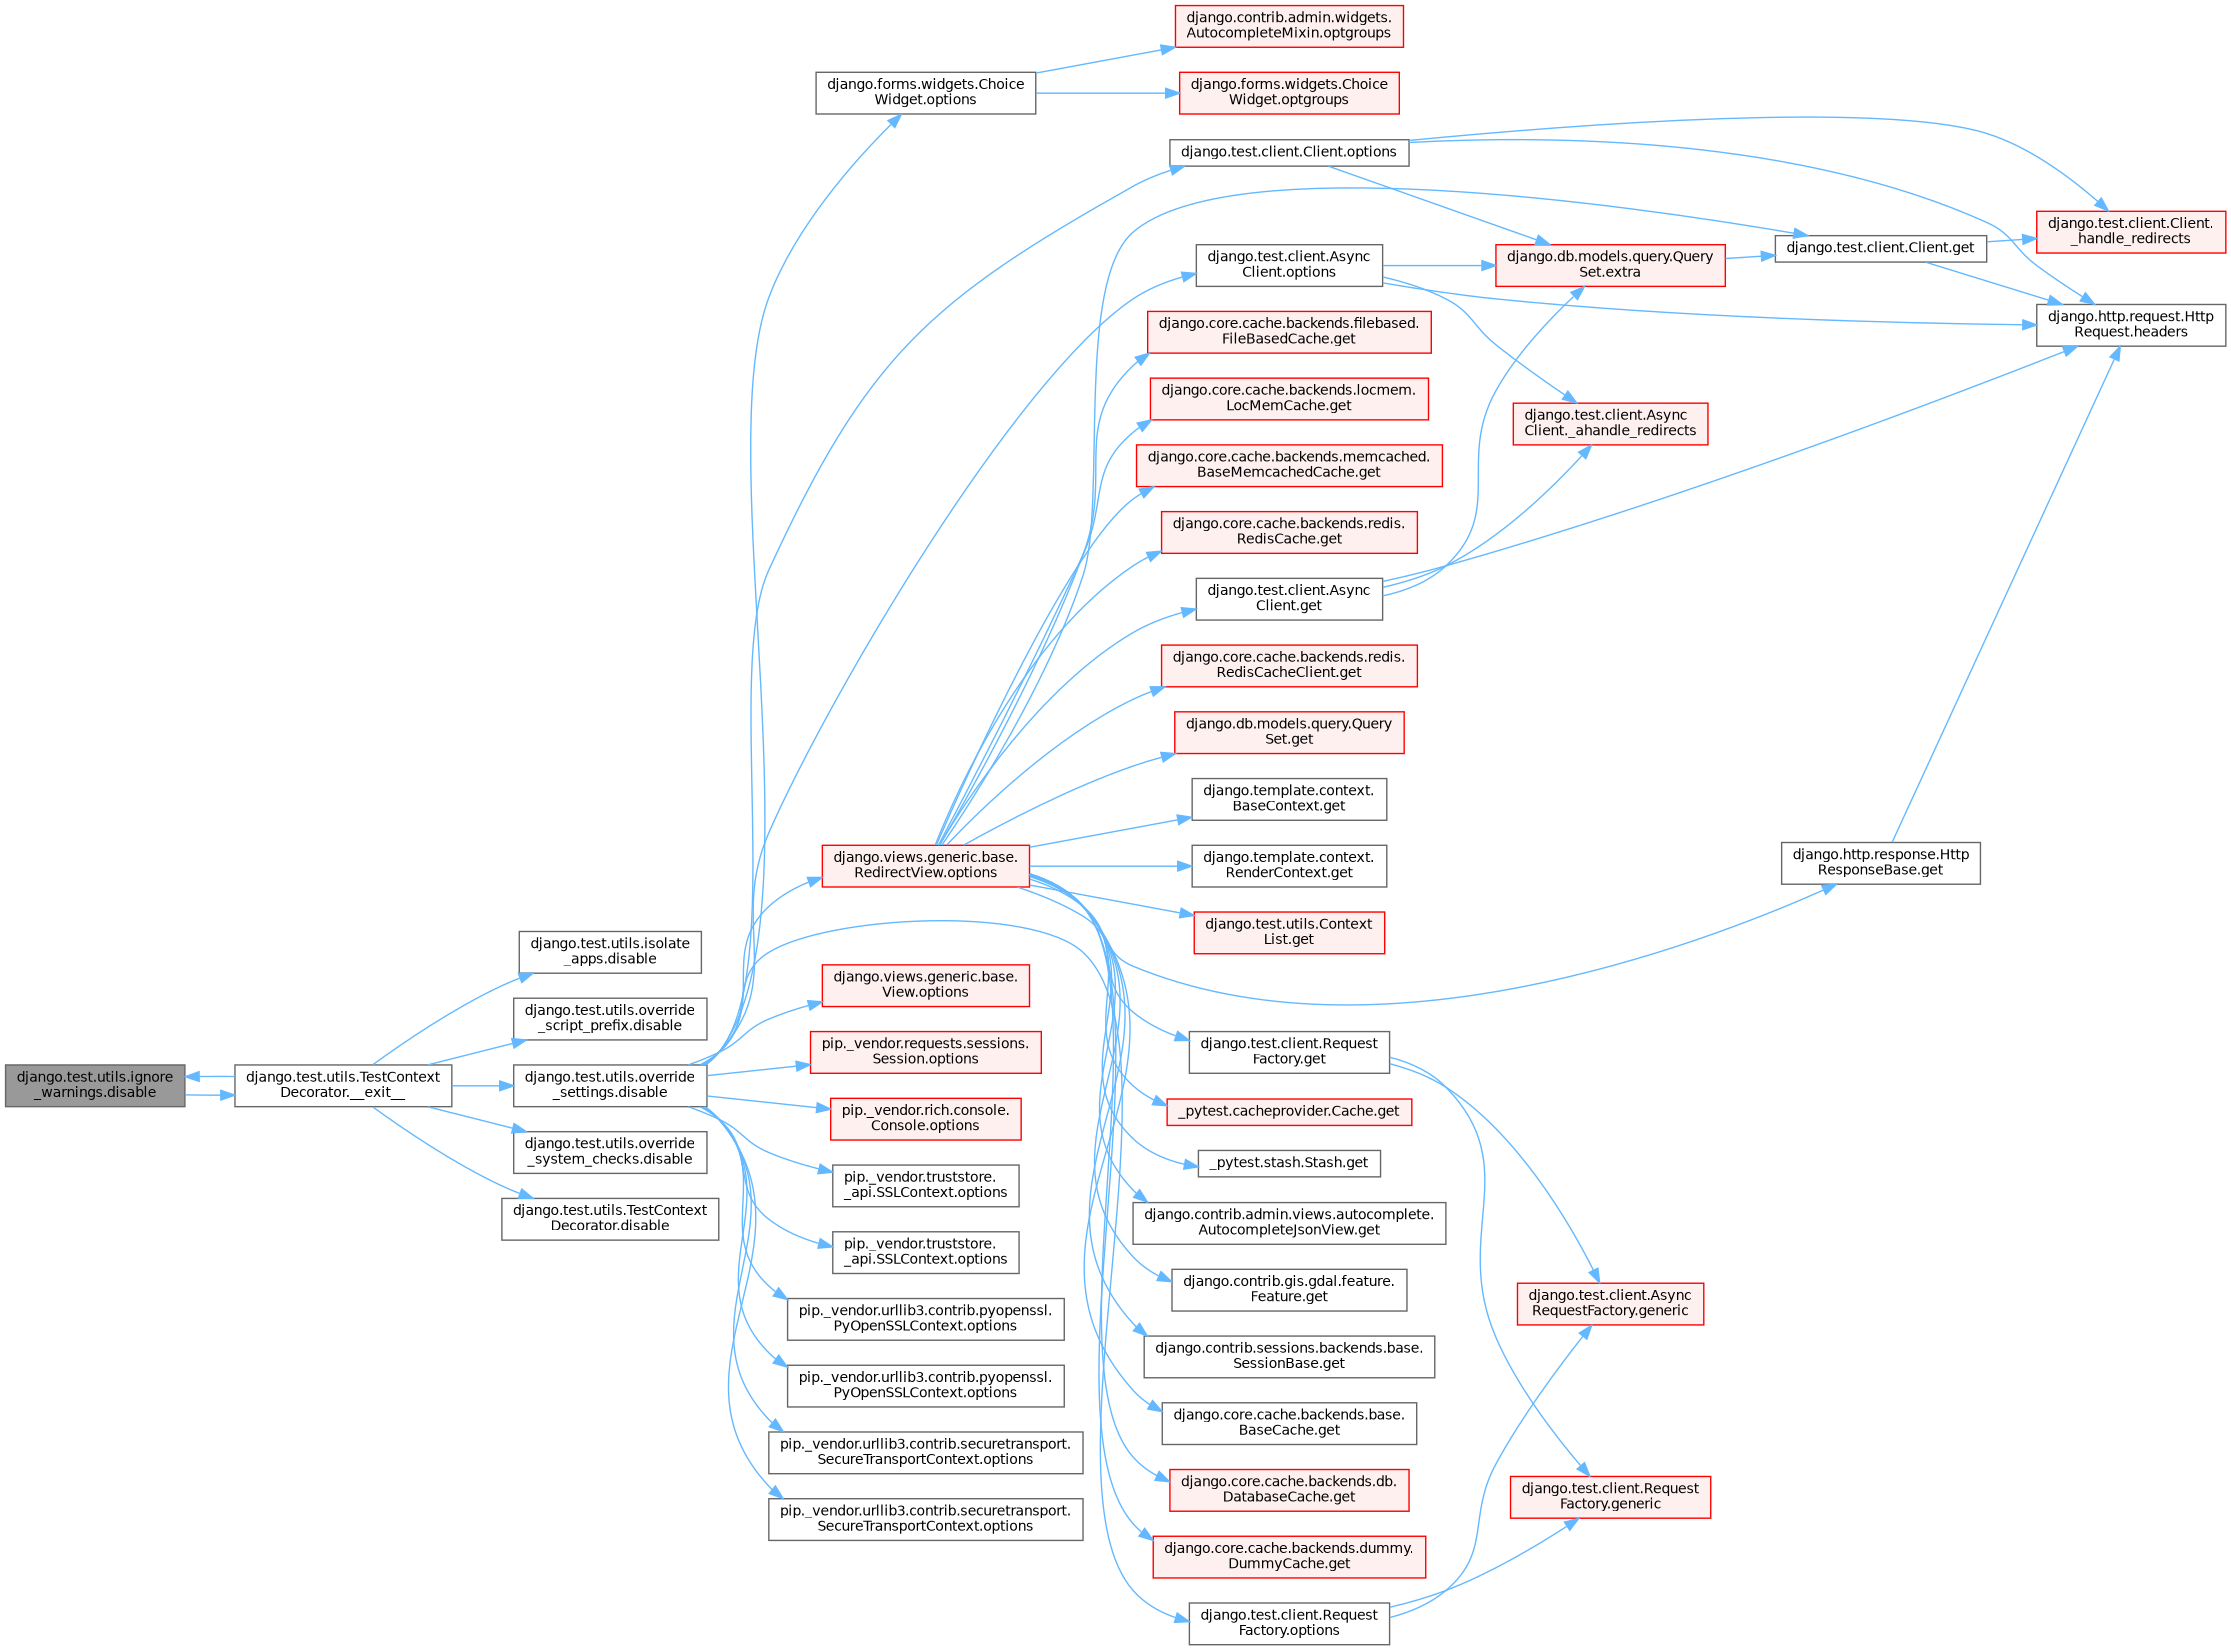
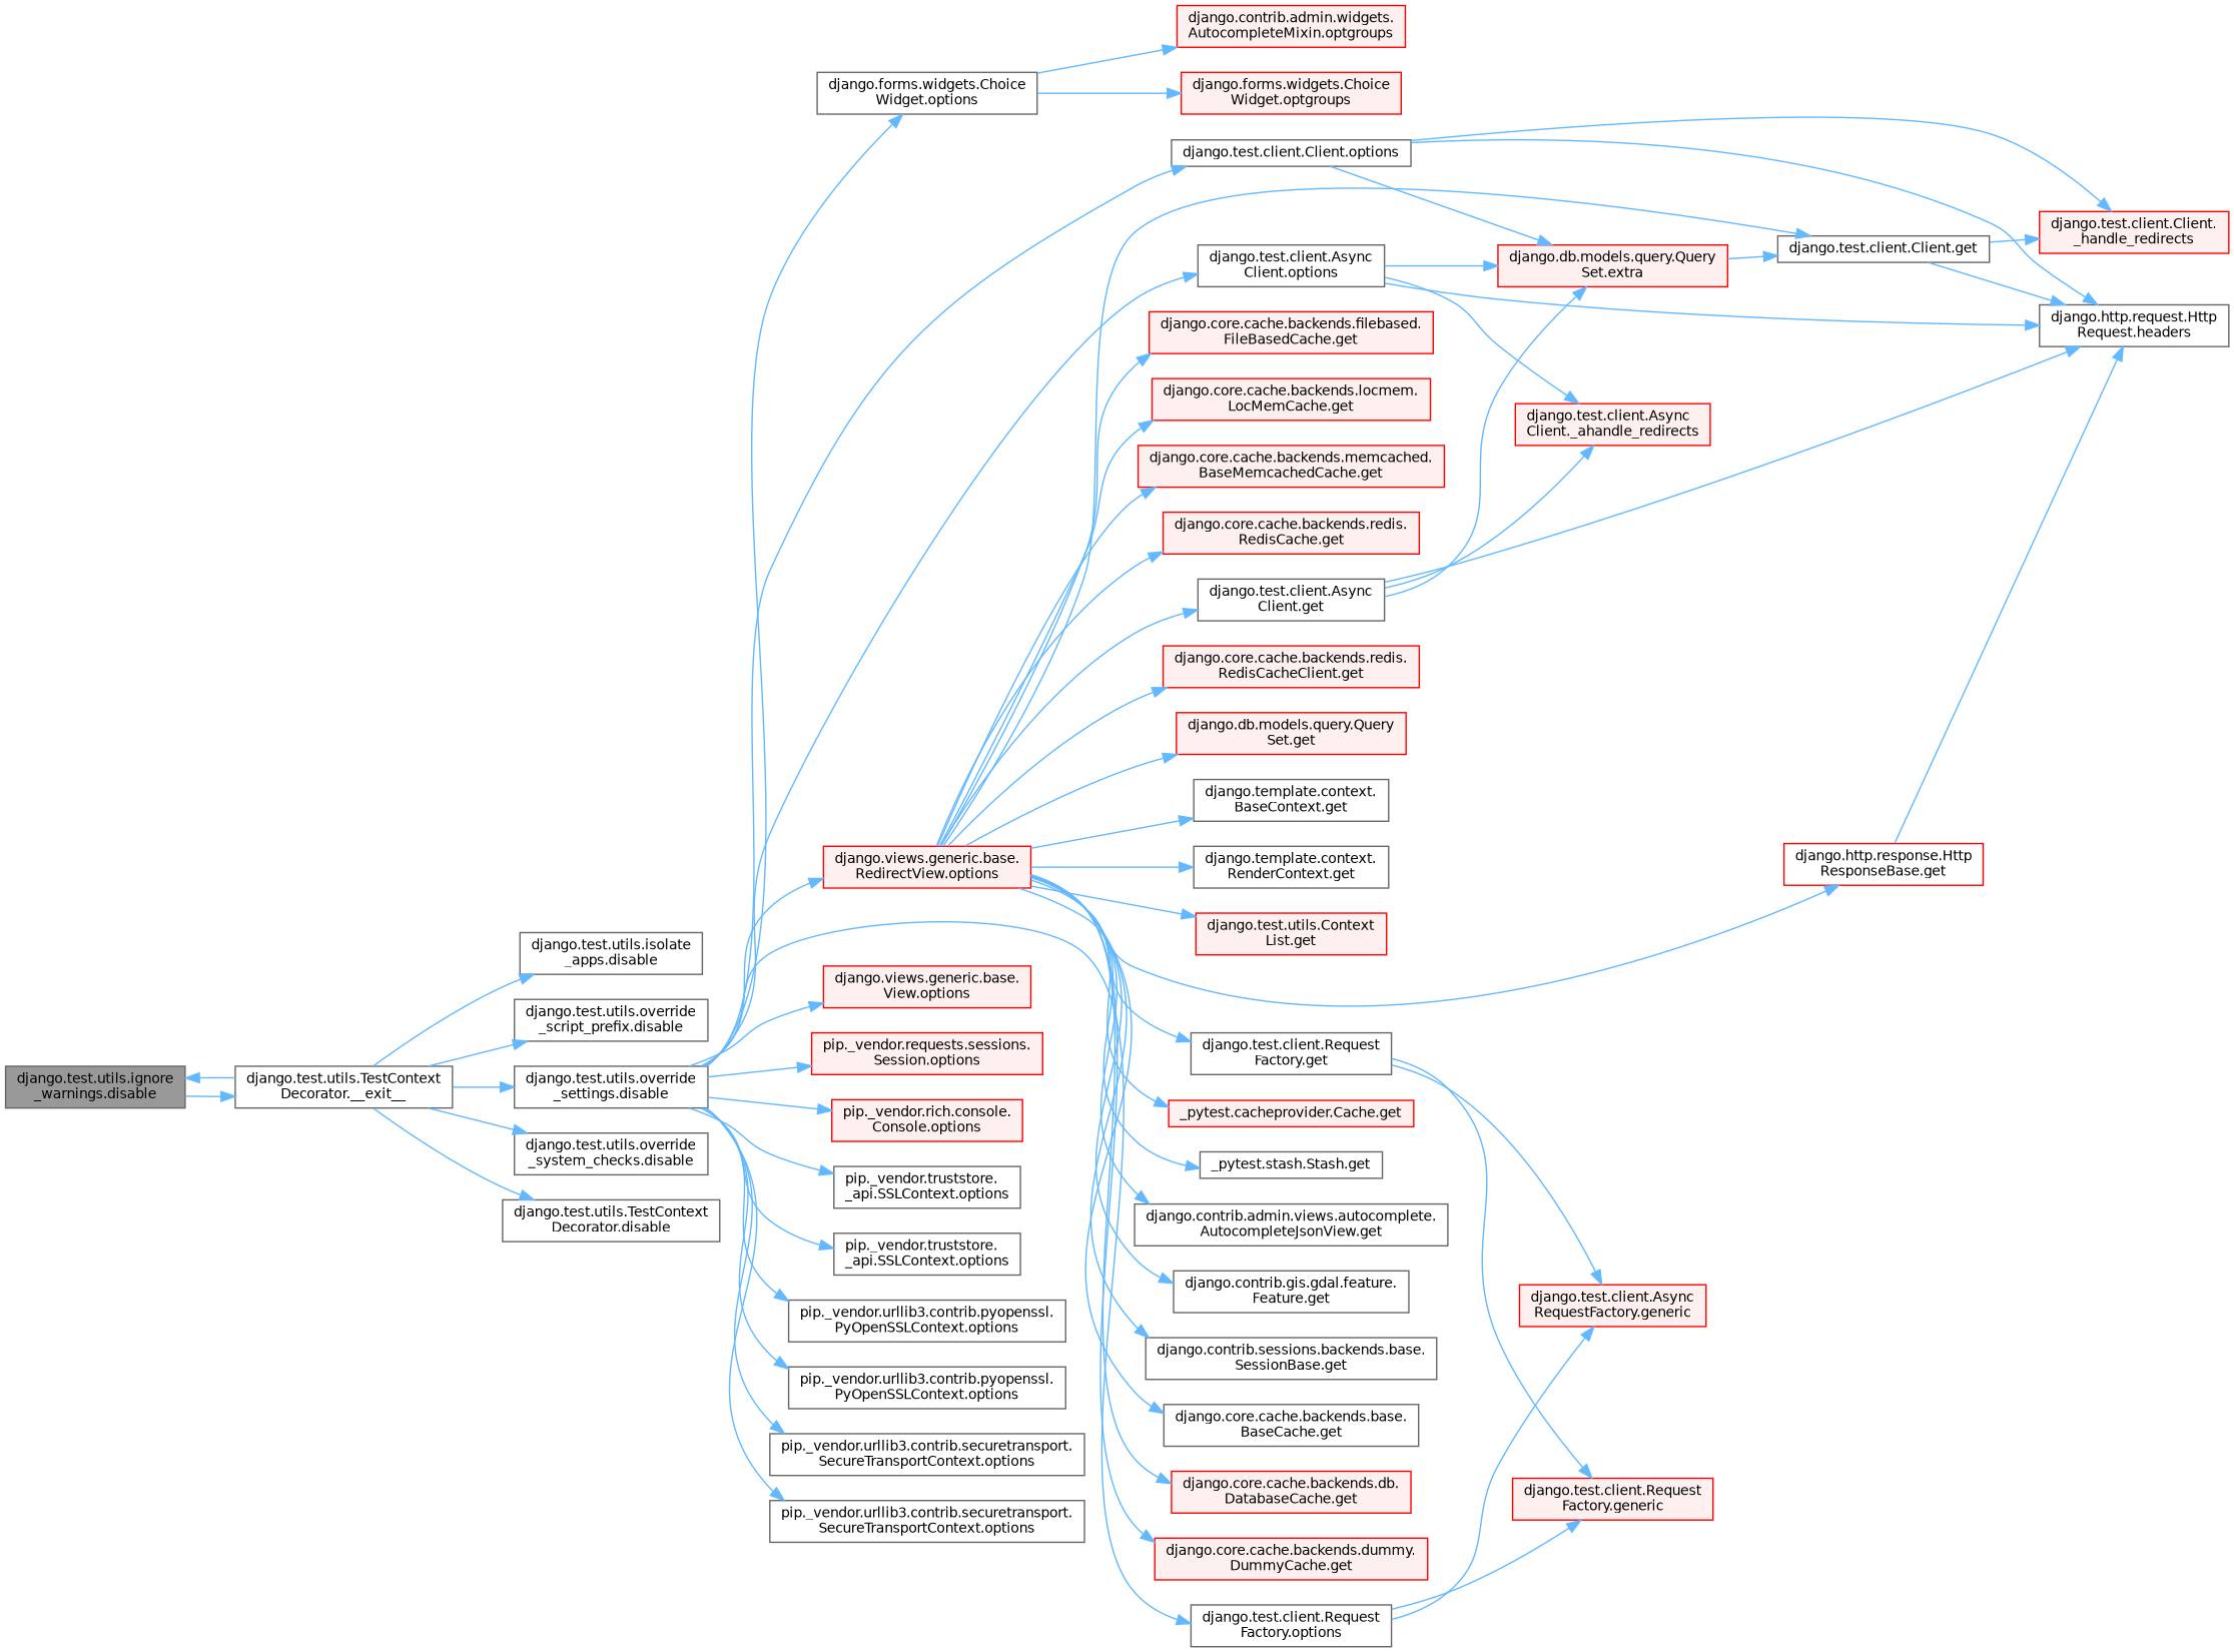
  digraph {
    rankdir=LR
    node [color=grey40 fillcolor=white fontname=Helvetica fontsize=10 shape=box style=filled]
    edge [color=steelblue1 fontname=Helvetica fontsize=10 labelfontname=Helvetica labelfontsize=10 style=solid]
    n1 [color=gray40 fillcolor=grey60 fontcolor=black height=0.2 label="django.test.utils.ignore\l_warnings.disable" width=0.4]
    n2 [height=0.2 label="django.test.utils.TestContext\lDecorator.__exit__" width=0.4]
    n3 [height=0.2 label="django.test.utils.isolate\l_apps.disable" width=0.4]
    n4 [height=0.2 label="django.test.utils.override\l_script_prefix.disable" width=0.4]
    n5 [height=0.2 label="django.test.utils.override\l_settings.disable" width=0.4]
    n6 [height=0.2 label="django.test.utils.override\l_system_checks.disable" width=0.4]
    n7 [height=0.2 label="django.test.utils.TestContext\lDecorator.disable" width=0.4]
    n8 [height=0.2 label="django.forms.widgets.Choice\lWidget.options" width=0.4]
    n9 [height=0.2 label="django.test.client.Async\lClient.options" width=0.4]
    n10 [height=0.2 label="django.test.client.Client.options" width=0.4]
    n11 [height=0.2 label="django.test.client.Request\lFactory.options" width=0.4]
    n12 [color=red fillcolor="#FFF0F0" height=0.2 label="django.views.generic.base.\lRedirectView.options" width=0.4]
    n13 [color=red fillcolor="#FFF0F0" height=0.2 label="django.views.generic.base.\lView.options" width=0.4]
    n14 [color=red fillcolor="#FFF0F0" height=0.2 label="pip._vendor.requests.sessions.\lSession.options" width=0.4]
    n15 [color=red fillcolor="#FFF0F0" height=0.2 label="pip._vendor.rich.console.\lConsole.options" width=0.4]
    n16 [height=0.2 label="pip._vendor.truststore.\l_api.SSLContext.options" width=0.4]
    n17 [height=0.2 label="pip._vendor.truststore.\l_api.SSLContext.options" width=0.4]
    n18 [height=0.2 label="pip._vendor.urllib3.contrib.pyopenssl.\lPyOpenSSLContext.options" width=0.4]
    n19 [height=0.2 label="pip._vendor.urllib3.contrib.pyopenssl.\lPyOpenSSLContext.options" width=0.4]
    n20 [height=0.2 label="pip._vendor.urllib3.contrib.securetransport.\lSecureTransportContext.options" width=0.4]
    n21 [height=0.2 label="pip._vendor.urllib3.contrib.securetransport.\lSecureTransportContext.options" width=0.4]
    n22 [color=red fillcolor="#FFF0F0" height=0.2 label="django.contrib.admin.widgets.\lAutocompleteMixin.optgroups" width=0.4]
    n23 [color=red fillcolor="#FFF0F0" height=0.2 label="django.forms.widgets.Choice\lWidget.optgroups" width=0.4]
    n24 [color=red fillcolor="#FFF0F0" height=0.2 label="django.test.client.Async\lClient._ahandle_redirects" width=0.4]
    n25 [color=red fillcolor="#FFF0F0" height=0.2 label="django.db.models.query.Query\lSet.extra" width=0.4]
    n26 [height=0.2 label="django.http.request.Http\lRequest.headers" width=0.4]
    n27 [color=red fillcolor="#FFF0F0" height=0.2 label="django.test.client.Client.\l_handle_redirects" width=0.4]
    n28 [color=red fillcolor="#FFF0F0" height=0.2 label="django.test.client.Async\lRequestFactory.generic" width=0.4]
    n29 [color=red fillcolor="#FFF0F0" height=0.2 label="django.test.client.Request\lFactory.generic" width=0.4]
    n30 [color=red fillcolor="#FFF0F0" height=0.2 label="_pytest.cacheprovider.Cache.get" width=0.4]
    n31 [height=0.2 label="_pytest.stash.Stash.get" width=0.4]
    n32 [height=0.2 label="django.contrib.admin.views.autocomplete.\lAutocompleteJsonView.get" width=0.4]
    n33 [height=0.2 label="django.contrib.gis.gdal.feature.\lFeature.get" width=0.4]
    n34 [height=0.2 label="django.contrib.sessions.backends.base.\lSessionBase.get" width=0.4]
    n35 [height=0.2 label="django.core.cache.backends.base.\lBaseCache.get" width=0.4]
    n36 [color=red fillcolor="#FFF0F0" height=0.2 label="django.core.cache.backends.db.\lDatabaseCache.get" width=0.4]
    n37 [color=red fillcolor="#FFF0F0" height=0.2 label="django.core.cache.backends.dummy.\lDummyCache.get" width=0.4]
    n38 [color=red fillcolor="#FFF0F0" height=0.2 label="django.core.cache.backends.filebased.\lFileBasedCache.get" width=0.4]
    n39 [color=red fillcolor="#FFF0F0" height=0.2 label="django.core.cache.backends.locmem.\lLocMemCache.get" width=0.4]
    n40 [color=red fillcolor="#FFF0F0" height=0.2 label="django.core.cache.backends.memcached.\lBaseMemcachedCache.get" width=0.4]
    n41 [color=red fillcolor="#FFF0F0" height=0.2 label="django.core.cache.backends.redis.\lRedisCache.get" width=0.4]
    n42 [color=red fillcolor="#FFF0F0" height=0.2 label="django.core.cache.backends.redis.\lRedisCacheClient.get" width=0.4]
    n43 [color=red fillcolor="#FFF0F0" height=0.2 label="django.db.models.query.Query\lSet.get" width=0.4]
-   n44 [height=0.2 label="django.http.response.Http\lResponseBase.get" width=0.4]
+   n44 [color=red height=0.2 label="django.http.response.Http\lResponseBase.get" width=0.4]
    n45 [height=0.2 label="django.template.context.\lBaseContext.get" width=0.4]
    n46 [height=0.2 label="django.template.context.\lRenderContext.get" width=0.4]
    n47 [height=0.2 label="django.test.client.Async\lClient.get" width=0.4]
    n48 [height=0.2 label="django.test.client.Client.get" width=0.4]
    n49 [height=0.2 label="django.test.client.Request\lFactory.get" width=0.4]
    n50 [color=red fillcolor="#FFF0F0" height=0.2 label="django.test.utils.Context\lList.get" width=0.4]
    n1 -> n2
    n2 -> n1
    n2 -> n3
    n2 -> n4
    n2 -> n5
    n2 -> n6
    n2 -> n7
    n5 -> n8
    n5 -> n9
    n5 -> n10
    n5 -> n11
    n5 -> n12
    n5 -> n13
    n5 -> n14
    n5 -> n15
    n5 -> n16
    n5 -> n17
    n5 -> n18
    n5 -> n19
    n5 -> n20
    n5 -> n21
    n8 -> n22
    n8 -> n23
    n9 -> n24
    n9 -> n25
    n9 -> n26
    n10 -> n25
    n10 -> n26
    n10 -> n27
    n11 -> n28
    n11 -> n29
    n12 -> n30
    n12 -> n31
    n12 -> n32
    n12 -> n33
    n12 -> n34
    n12 -> n35
    n12 -> n36
    n12 -> n37
    n12 -> n38
    n12 -> n39
    n12 -> n40
    n12 -> n41
    n12 -> n42
    n12 -> n43
    n12 -> n44
    n12 -> n45
    n12 -> n46
    n12 -> n47
    n12 -> n48
    n12 -> n49
    n12 -> n50
    n25 -> n48
    n44 -> n26
    n47 -> n24
    n47 -> n25
    n47 -> n26
    n48 -> n26
    n48 -> n27
    n49 -> n28
    n49 -> n29
  }
